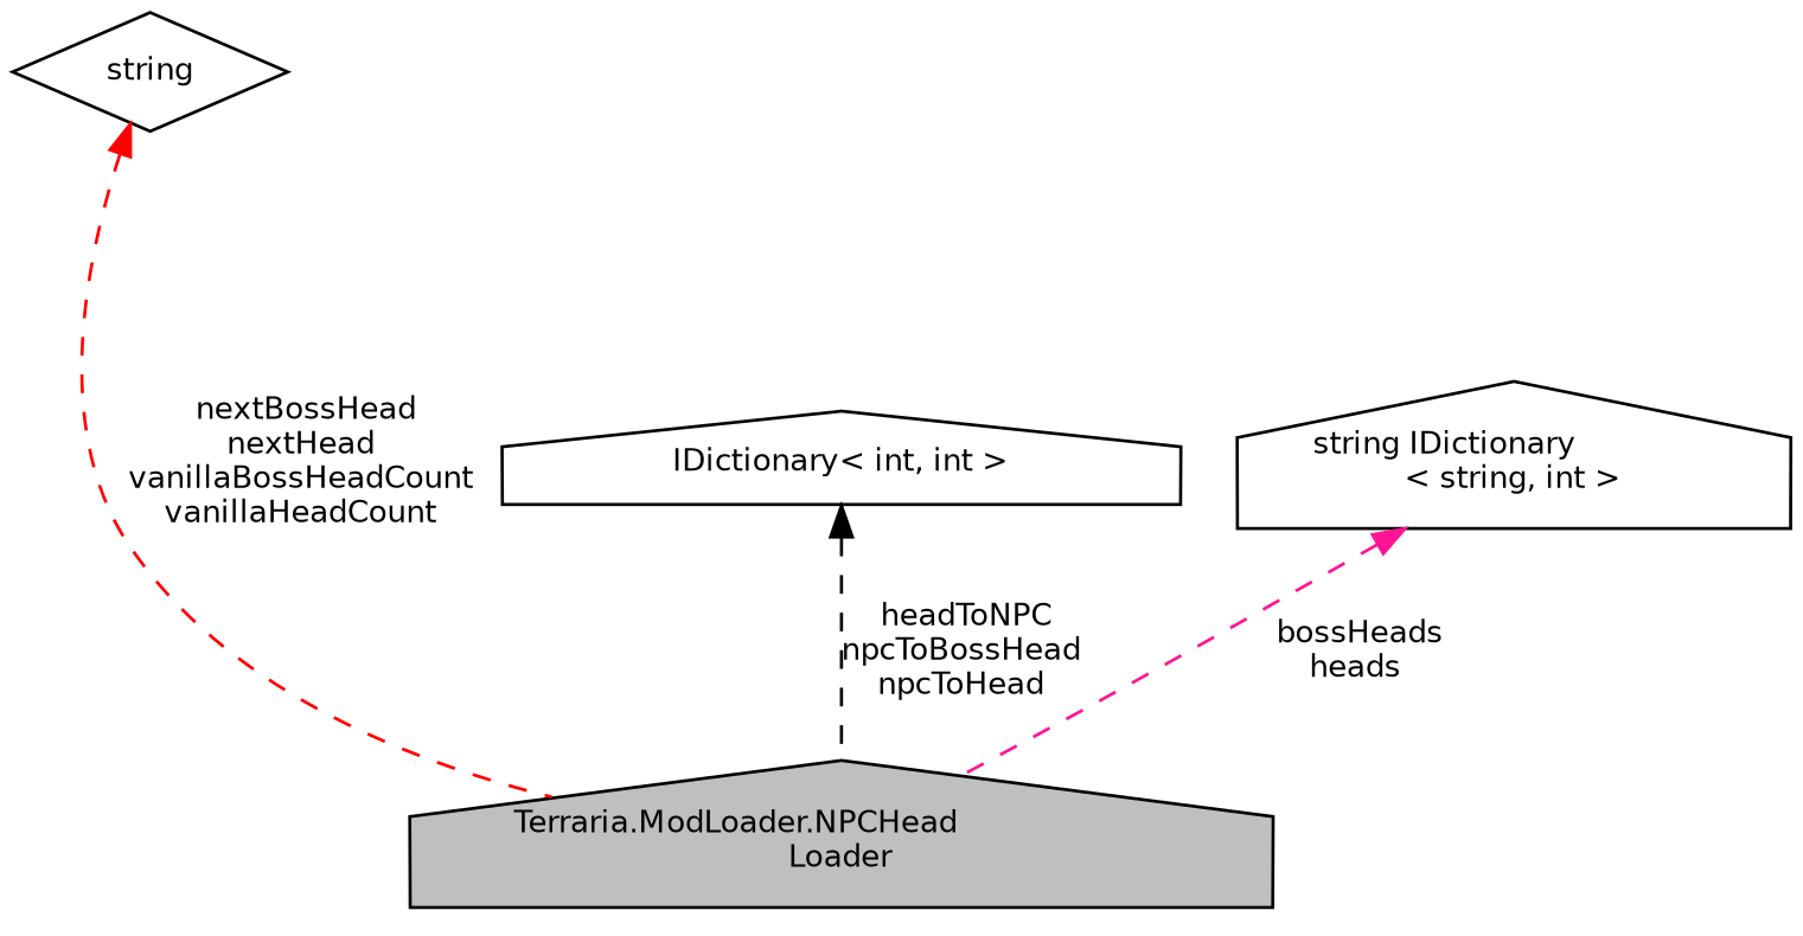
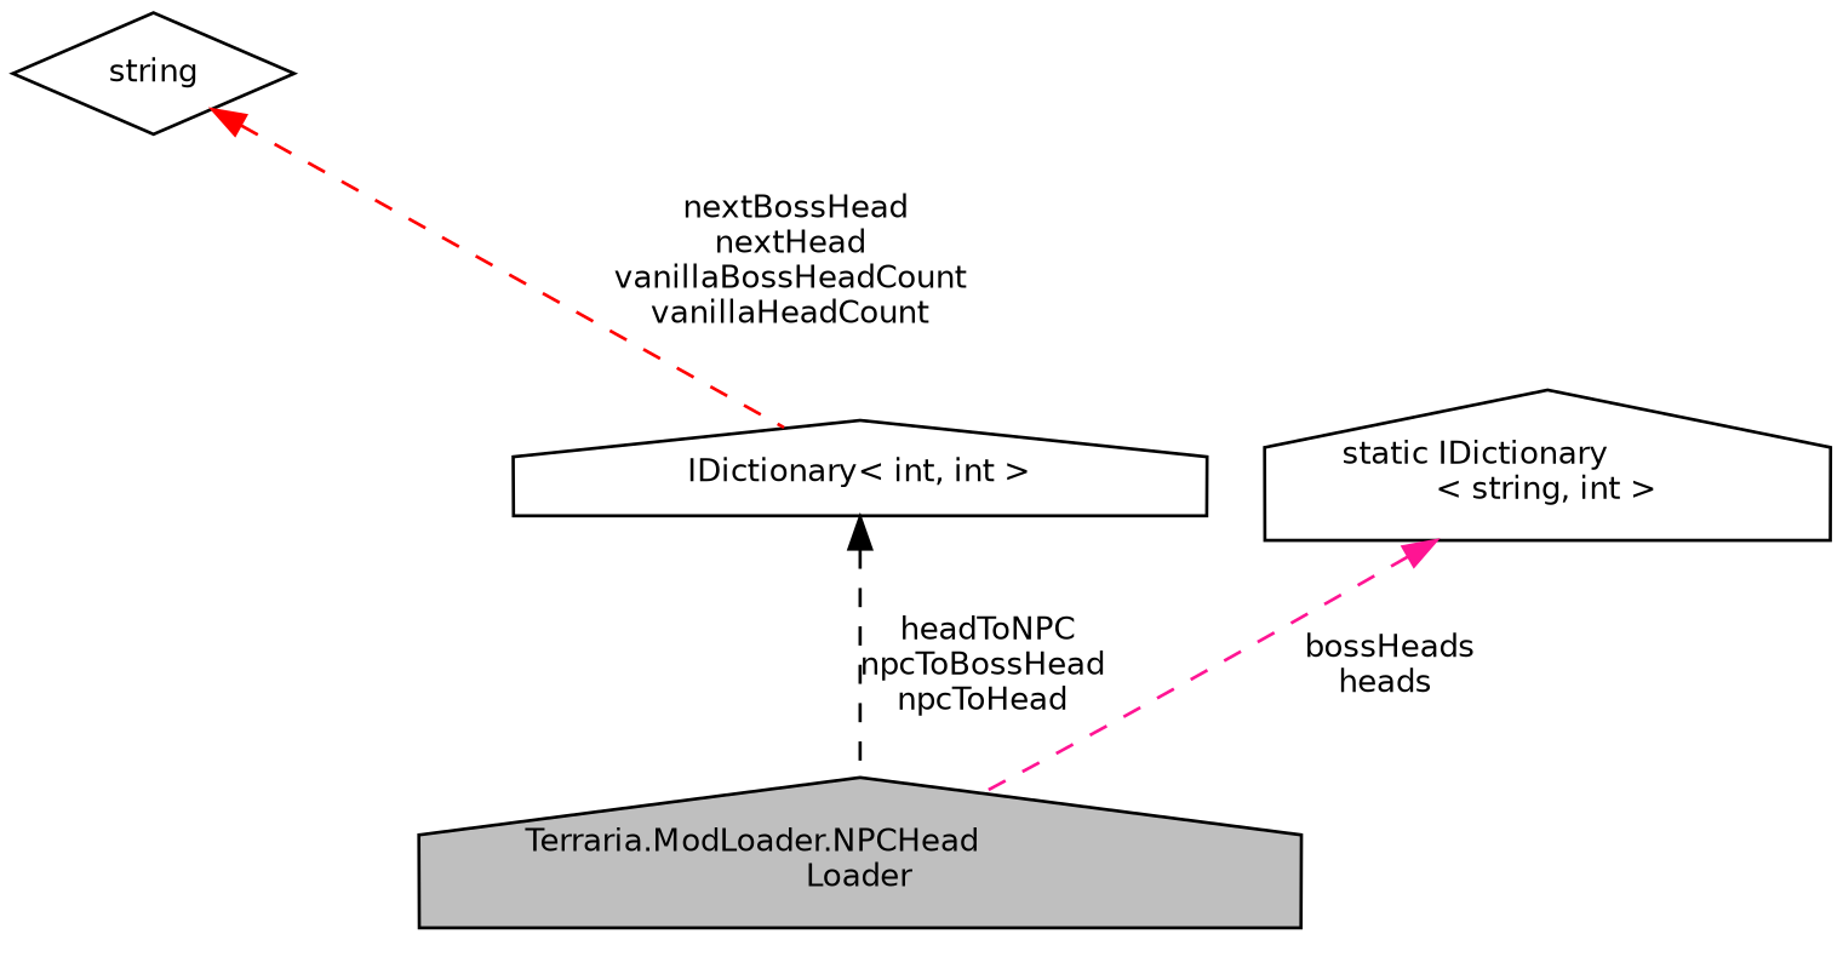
  digraph {
    node [color=black fillcolor=white fontname=Helvetica fontsize=10 shape=house style=filled]
    edge [dir=back fontname=Helvetica fontsize=10 labelfontname=Helvetica labelfontsize=10 style=dashed]
    n1 [fillcolor=grey75 fontcolor=black height=0.2 label="Terraria.ModLoader.NPCHead\lLoader" width=0.4]
    n2 [height=0.2 label=string shape=diamond width=0.4]
-   n3 [height=0.2 label="string IDictionary\l\< string, int \>" width=0.4]
+   n3 [height=0.2 label="static IDictionary\l\< string, int \>" width=0.4]
    n4 [height=0.2 label="IDictionary\< int, int \>" width=0.4]
-   n2 -> n1 [color=red label=" nextBossHead\nnextHead\nvanillaBossHeadCount\nvanillaHeadCount"]
+   n2 -> n4 [color=red label=" nextBossHead\nnextHead\nvanillaBossHeadCount\nvanillaHeadCount"]
    n3 -> n1 [color=deeppink label=" bossHeads\nheads"]
    n4 -> n1 [color=black label=" headToNPC\nnpcToBossHead\nnpcToHead"]
  }
